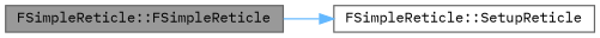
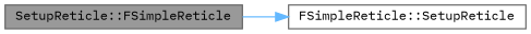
  digraph {
    rankdir=LR
    fontname="IBM Plex Mono"
    node [fontname="IBM Plex Mono" fontsize=10 shape=box style=filled]
-   n1 [color=gray40 fillcolor=grey60 fontcolor=black height=0.2 label="FSimpleReticle::FSimpleReticle" width=0.4]
+   n1 [color=gray40 fillcolor=grey60 fontcolor=black height=0.2 label="SetupReticle::FSimpleReticle" width=0.4]
    n2 [color=grey40 fillcolor=white height=0.2 label="FSimpleReticle::SetupReticle" width=0.4]
    n1 -> n2 [color=steelblue1 fontname="IBM Plex Mono" fontsize=10 labelfontname=Helvetica labelfontsize=10 style=solid]
  }
